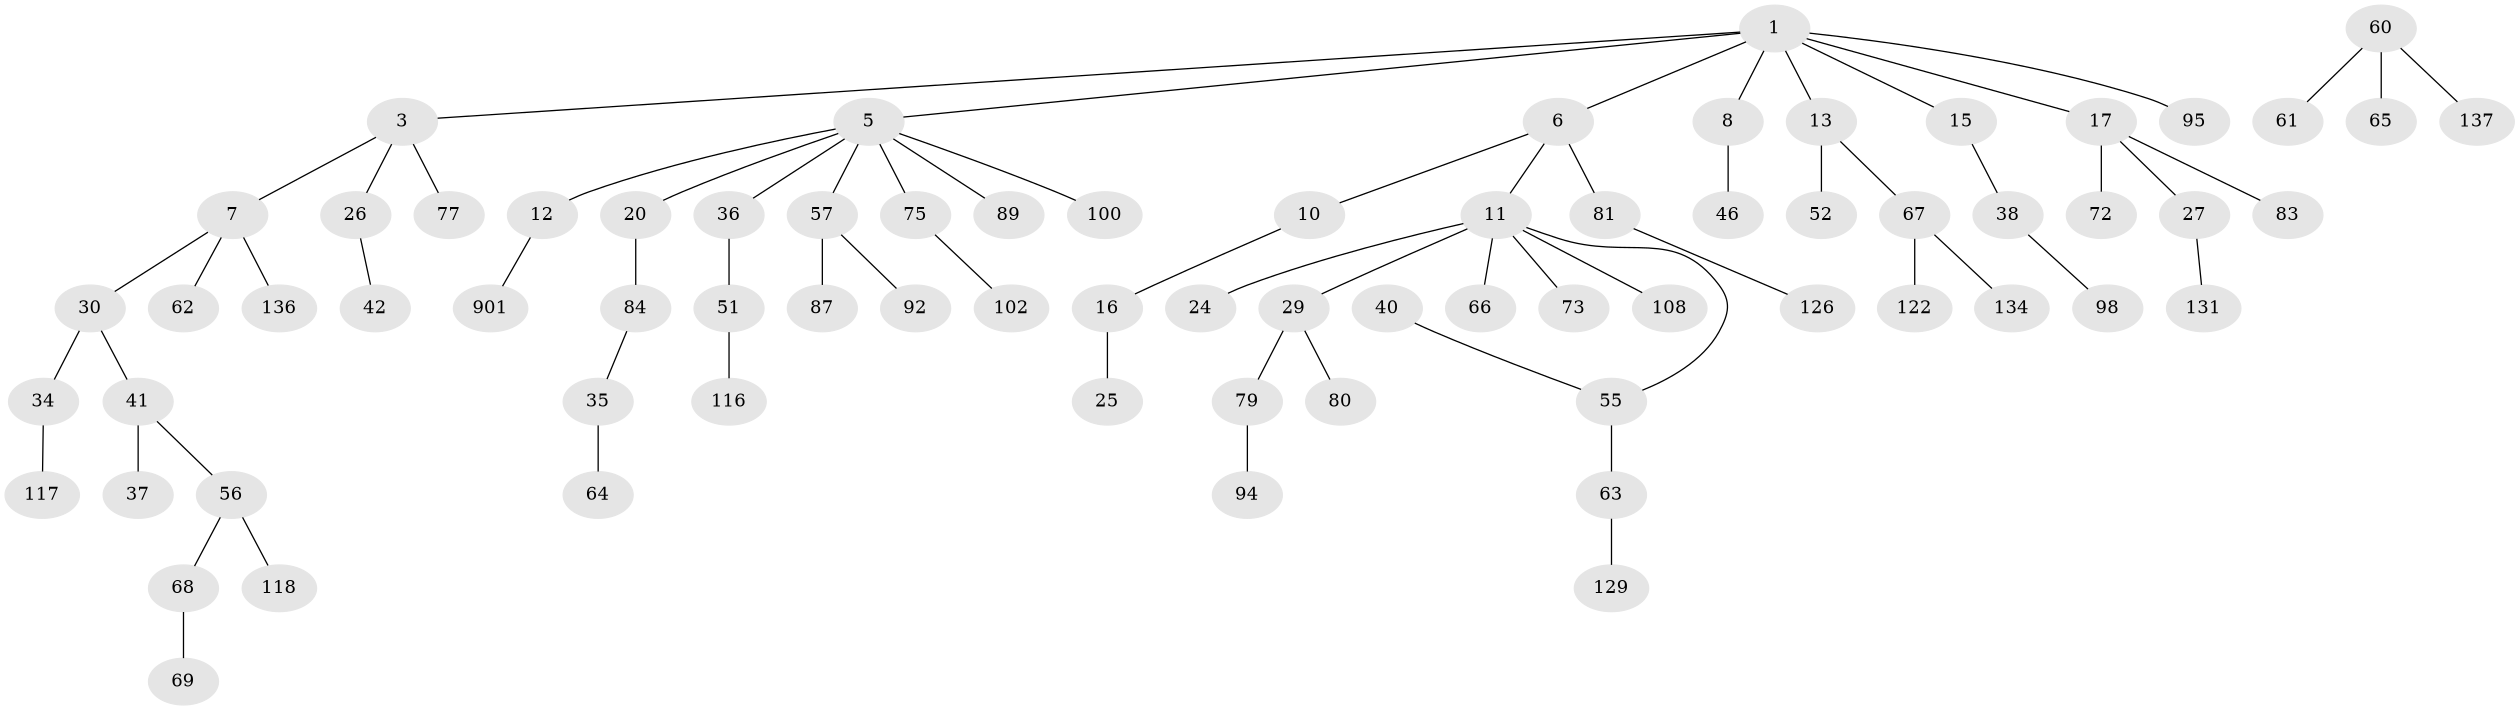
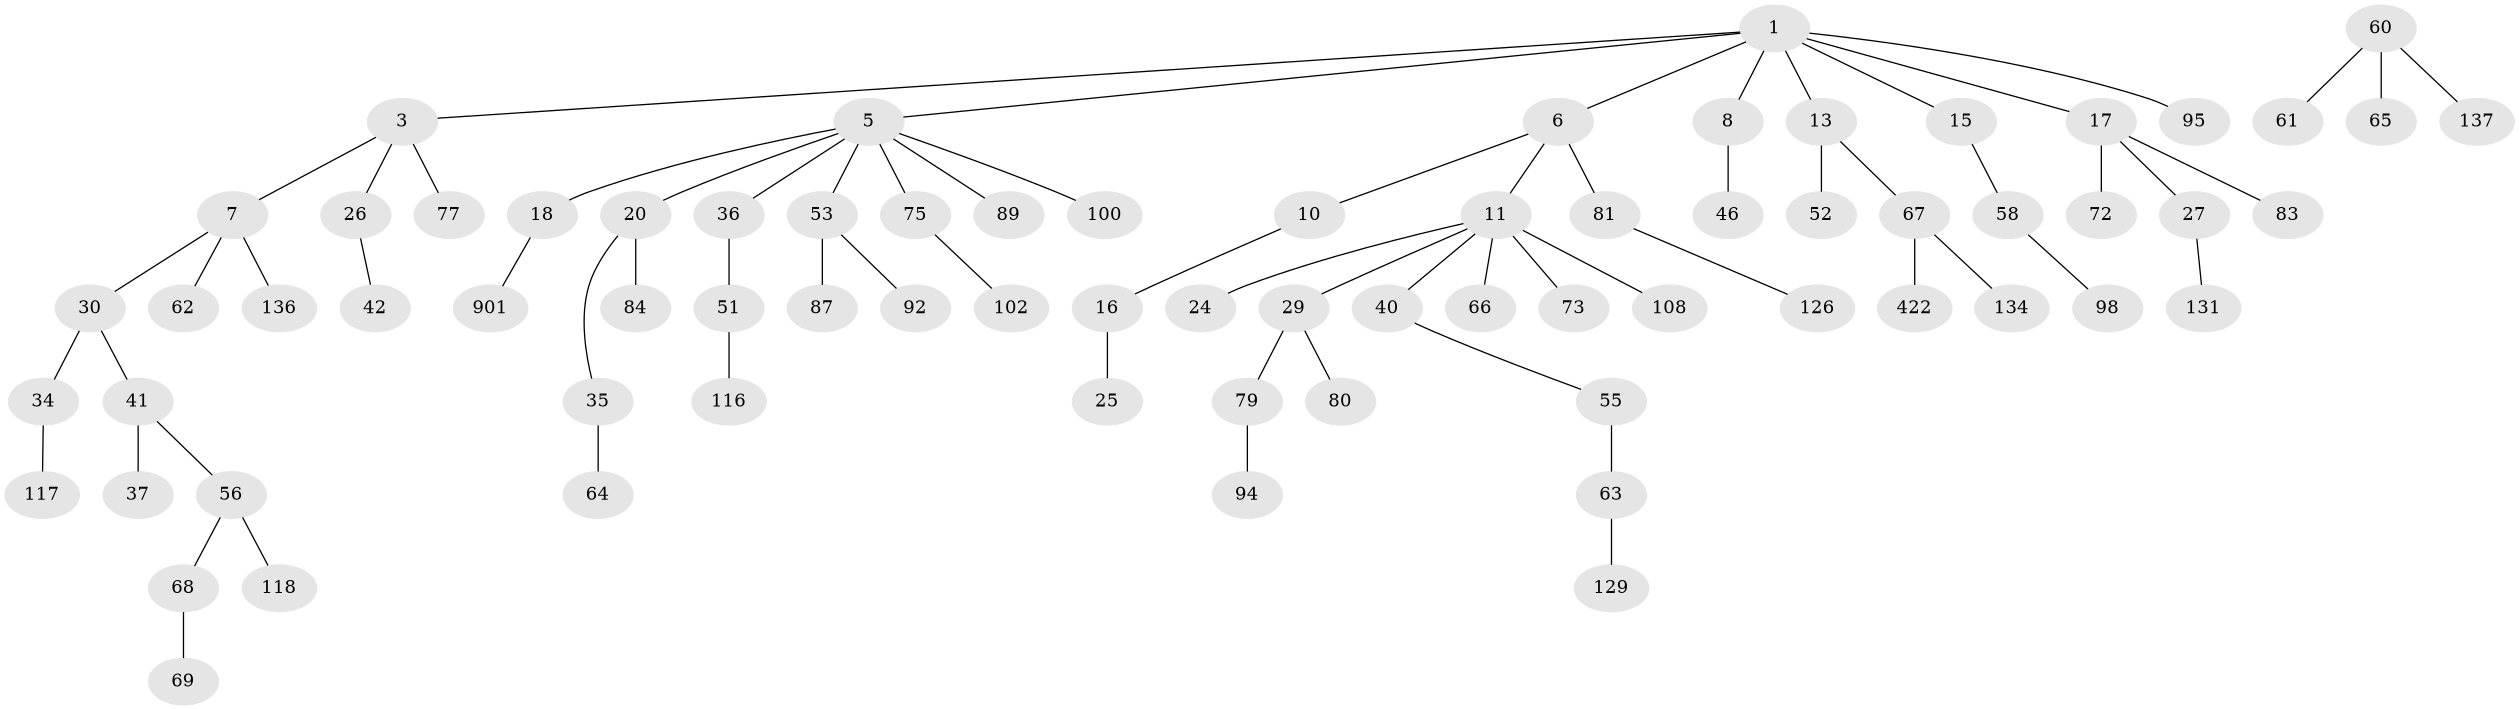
  graph {
    node [color=gray90 style=filled]
    1 [super="+2"]
    3 [super="+4+9"]
    5 [super="+19+28"]
    6 [super="+14+33+124+48"]
    8 [super="+18"]
    13 [super="+106+21"]
    15 [super="+78"]
    17 [super="+72+91"]
    n9 [label=95]
    7
    26 [super="+31"]
    77 [super="+96"]
-   12 [super="+138"]
+   12 [super="+138" label=18]
    20 [super="+59+23+104"]
    36 [super="+50+39"]
-   53 [label=57]
+   53
    75 [super="+88"]
    89
    100
    10 [super="+128"]
    11
    81
    46 [super="+95"]
    52
    67
-   58 [super="+85" label=38]
+   58 [super="+85"]
    n27 [label=72]
    27 [super="+142+76"]
    83
    30
    62
    136
    42
    n34 [label=901]
    35
    84 [super="+146+113"]
    51
    87 [super="+114"]
    92
    102
    16 [super="+121"]
    24 [super="+70"]
    29 [super="+74"]
    40
    66
    73
    108
    126
    34
    41 [super="+49+111"]
    25 [super="+38"]
    79
    80 [super="+143"]
    55
    60
    61
    65
    137
-   122
+   122 [label=422]
    134
    98
    131
    64
    94 [super="+132+107"]
    117
    n66 [label=37]
    56
    116
    63
    68
    118 [super="+120"]
    129
    69 [super="+130+139"]
    1 -- 3
    1 -- 5
    1 -- 6
    1 -- 8
    1 -- 13
    1 -- 15
    1 -- 17
    1 -- n9
    3 -- 7
    3 -- 26
    3 -- 77
    5 -- 12
    5 -- 20
    5 -- 36
    5 -- 53
    5 -- 75
    5 -- 89
    5 -- 100
    6 -- 10
    6 -- 11
    6 -- 81
    8 -- 46
    13 -- 52
    13 -- 67
    15 -- 58
    17 -- n27
    17 -- 27
    17 -- 83
    7 -- 30
    7 -- 62
    7 -- 136
    26 -- 42
    12 -- n34
-   84 -- 35
+   20 -- 35
    20 -- 84
    36 -- 51
    53 -- 87
    53 -- 92
    75 -- 102
    10 -- 16
    11 -- 24
    11 -- 29
-   11 -- 55
+   11 -- 40
    11 -- 66
    11 -- 73
    11 -- 108
    81 -- 126
    67 -- 122
    67 -- 134
    58 -- 98
    27 -- 131
    30 -- 34
    30 -- 41
    35 -- 64
    51 -- 116
    16 -- 25
    29 -- 79
    29 -- 80
    40 -- 55
    34 -- 117
    41 -- n66
    41 -- 56
    79 -- 94
    55 -- 63
    60 -- 61
    60 -- 65
    60 -- 137
    56 -- 68
    56 -- 118
    63 -- 129
    68 -- 69
  }
